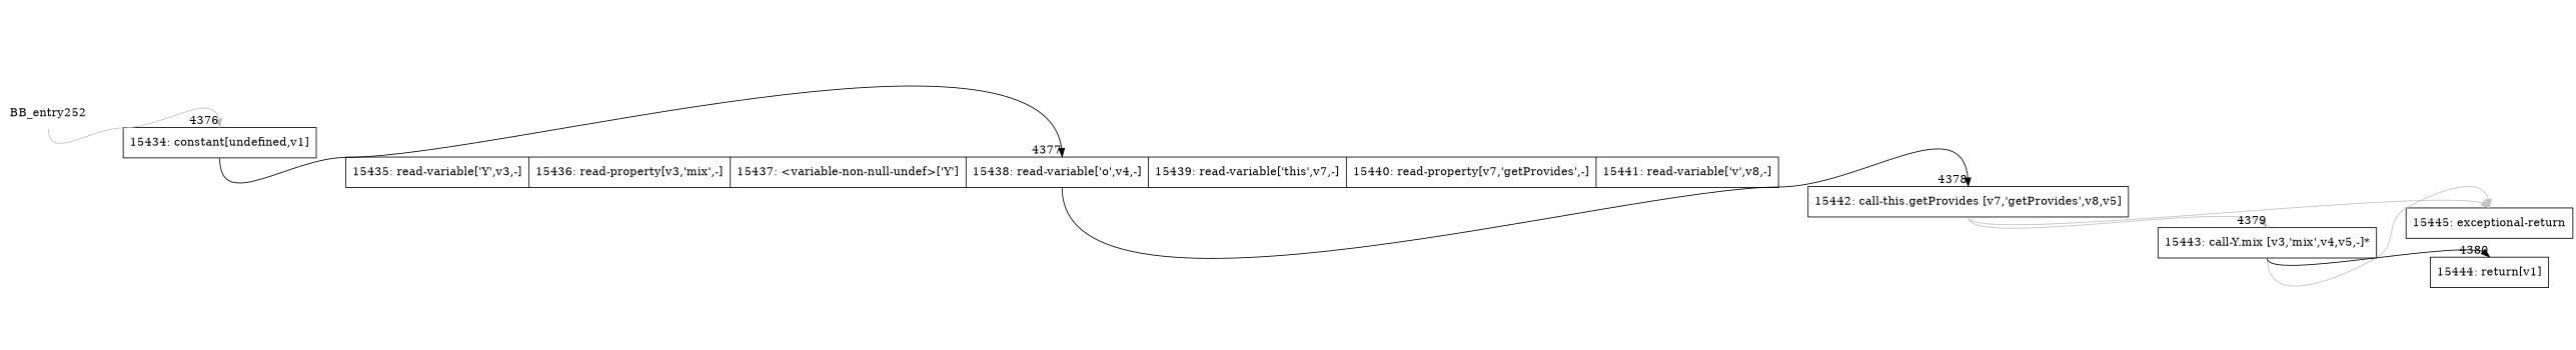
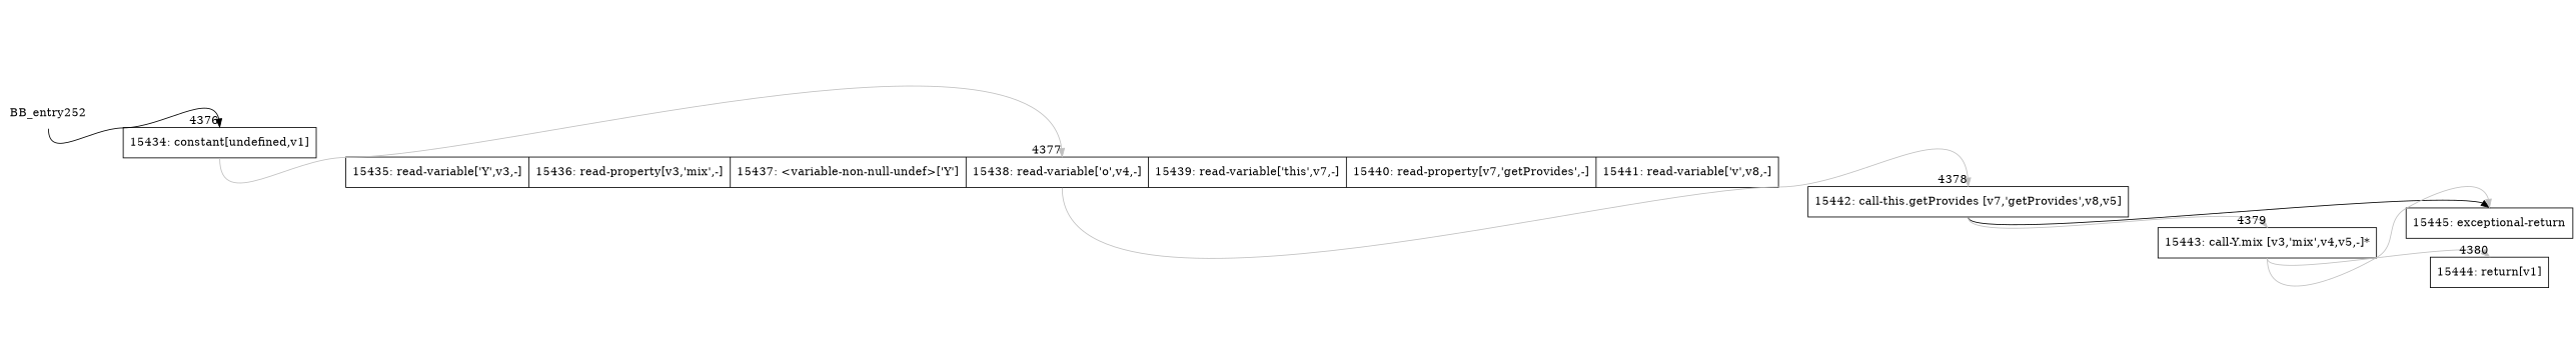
  digraph {
    rankdir=LR
    node [shape=record]
    edge [headport=n tailport=s]
    n1 [label=BB_entry252 shape=none]
    n2 [label="{15434: constant[undefined,v1]}"]
    n3 [label="{15435: read-variable['Y',v3,-]|15436: read-property[v3,'mix',-]|15437: \<variable-non-null-undef\>['Y']|15438: read-variable['o',v4,-]|15439: read-variable['this',v7,-]|15440: read-property[v7,'getProvides',-]|15441: read-variable['v',v8,-]}"]
    n4 [label="{15442: call-this.getProvides [v7,'getProvides',v8,v5]}"]
    n5 [label="{15445: exceptional-return}"]
    n6 [label="{15443: call-Y.mix [v3,'mix',v4,v5,-]*}"]
    n7 [label="{15444: return[v1]}"]
-   n1 -> n2 [headlabel="    4376" color=gray]
-   n2 -> n3 [headlabel="      4377"]
-   n3 -> n4 [headlabel="      4378"]
-   n4 -> n5 [color=gray]
+   n1 -> n2 [headlabel="    4376"]
+   n2 -> n3 [headlabel="      4377" color=gray]
+   n3 -> n4 [headlabel="      4378" color=gray]
+   n4 -> n5 [color=black]
    n4 -> n6 [color=gray headlabel="      4379"]
    n6 -> n5 [color=gray]
-   n6 -> n7 [headlabel="      4380"]
+   n6 -> n7 [headlabel="      4380" color=gray]
  }
